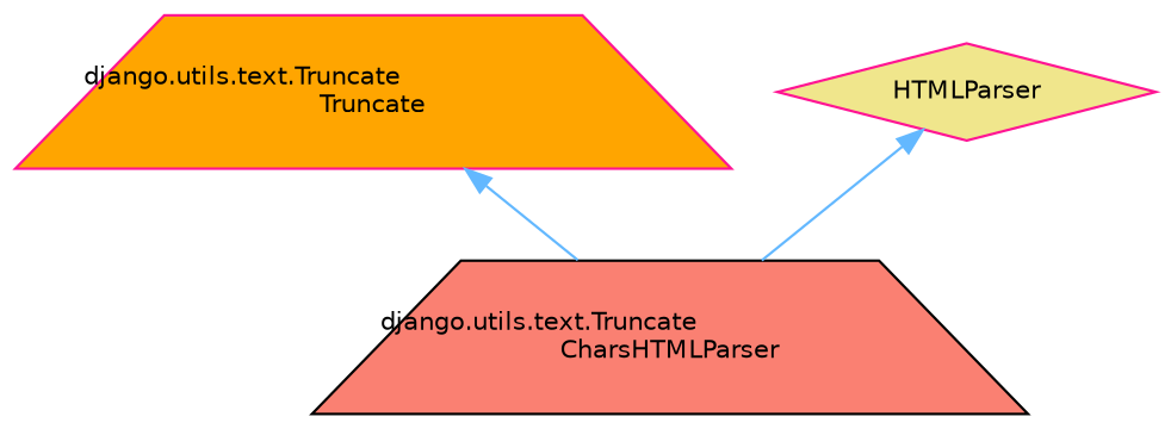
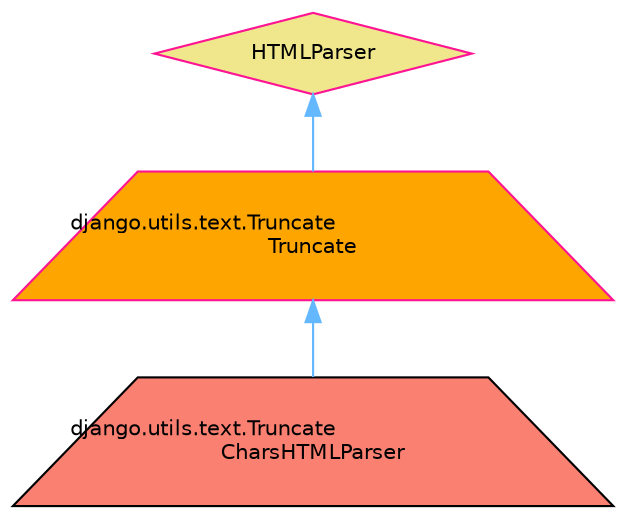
  digraph {
    node [color=deeppink fontname=Helvetica fontsize=10 shape=trapezium style=filled]
    edge [color=steelblue1 dir=back fontname=Helvetica fontsize=10 labelfontname=Helvetica labelfontsize=10 style=solid]
    n1 [color=black fillcolor=salmon fontcolor=black height=0.2 label="django.utils.text.Truncate\lCharsHTMLParser" width=0.4]
    n2 [fillcolor=orange height=0.2 label="django.utils.text.Truncate\lTruncate" width=0.4]
    n3 [fillcolor=khaki height=0.2 label=HTMLParser shape=diamond width=0.4]
    n2 -> n1
-   n3 -> n1
+   n3 -> n2
  }
